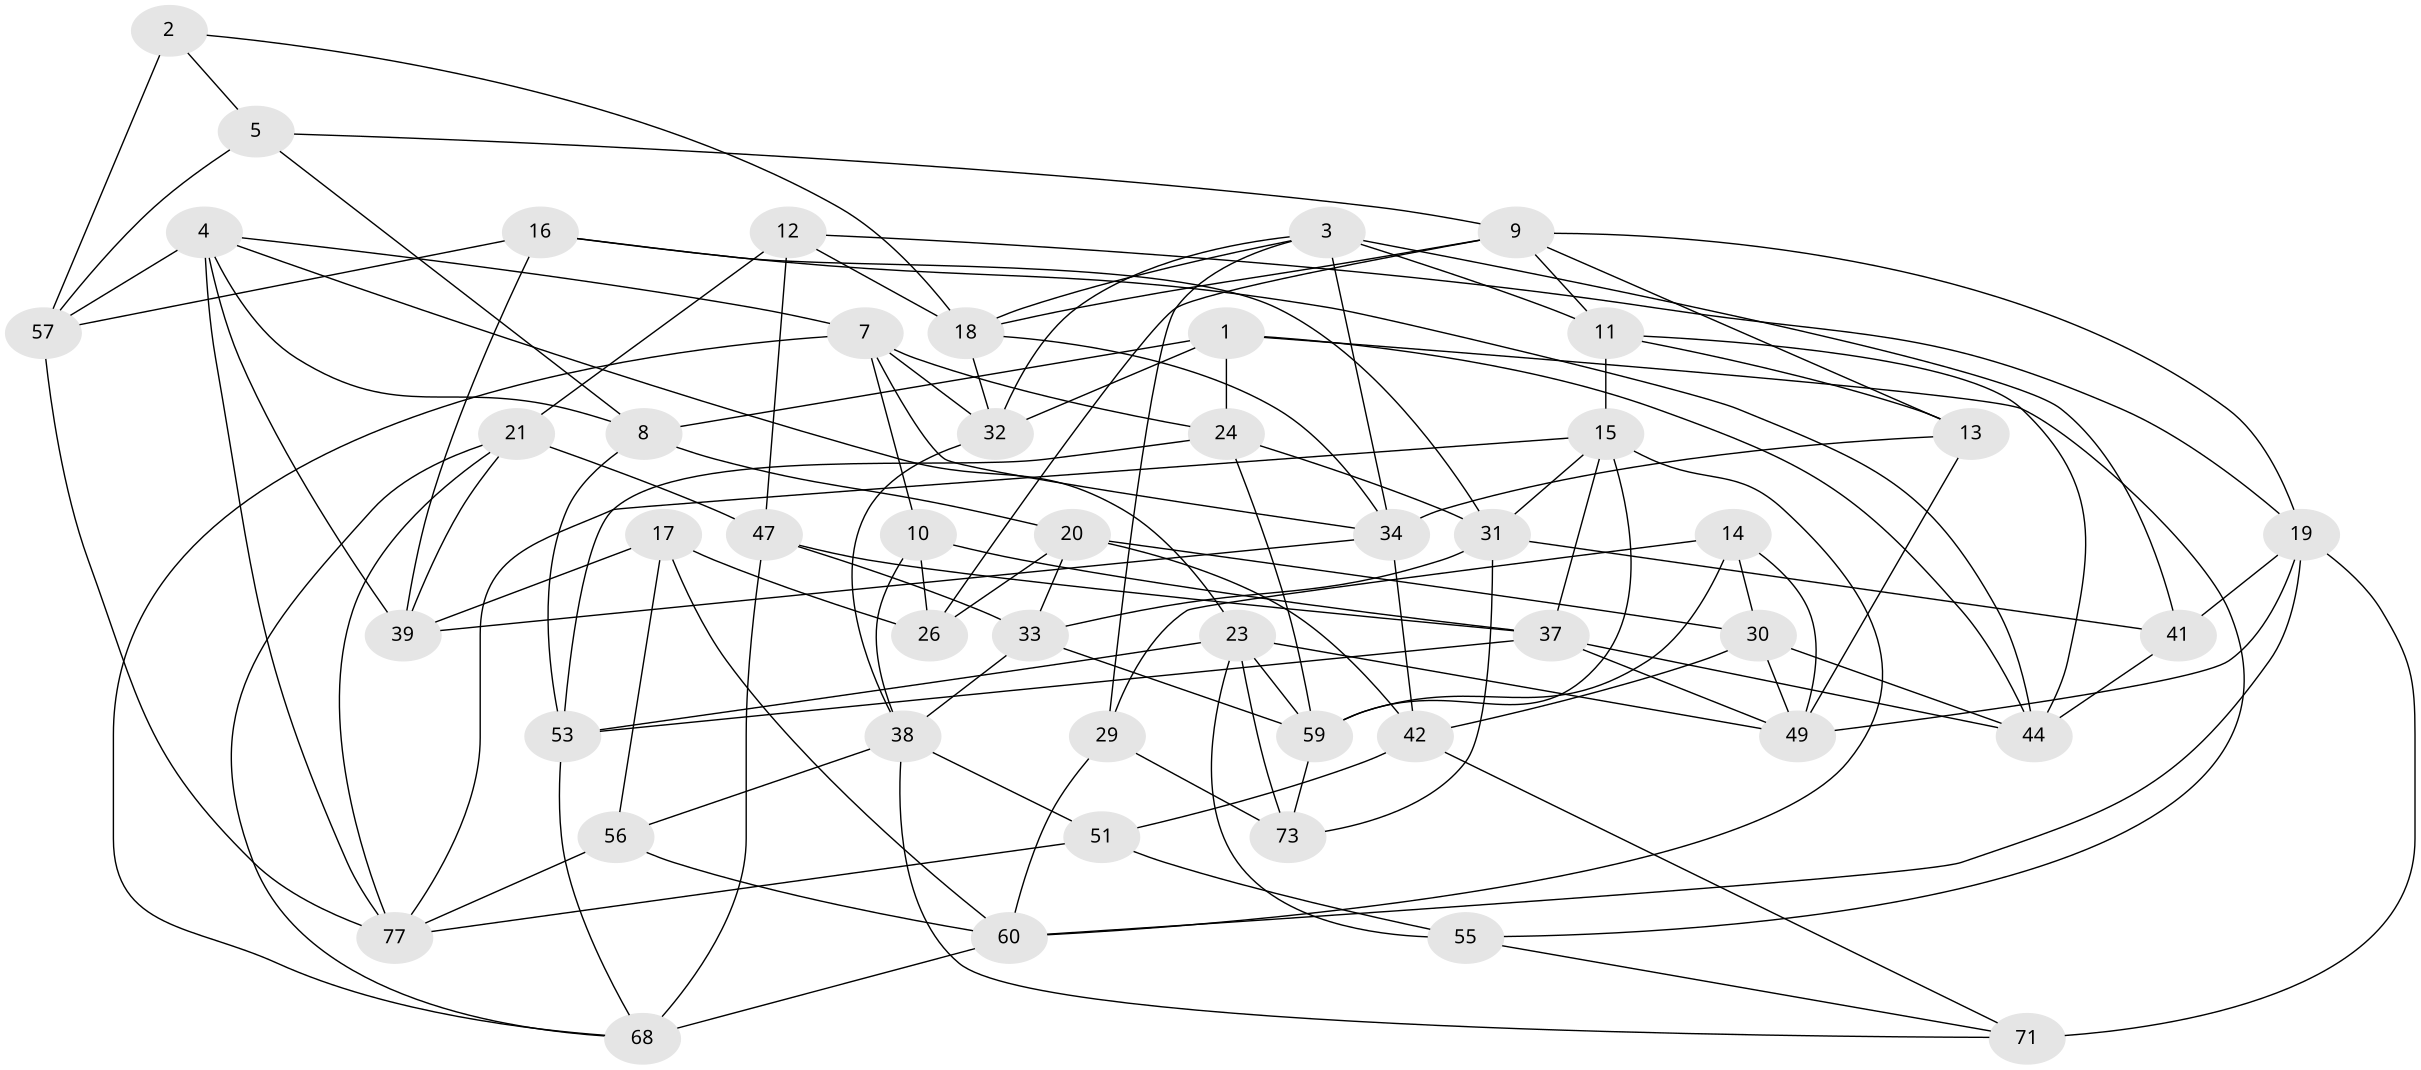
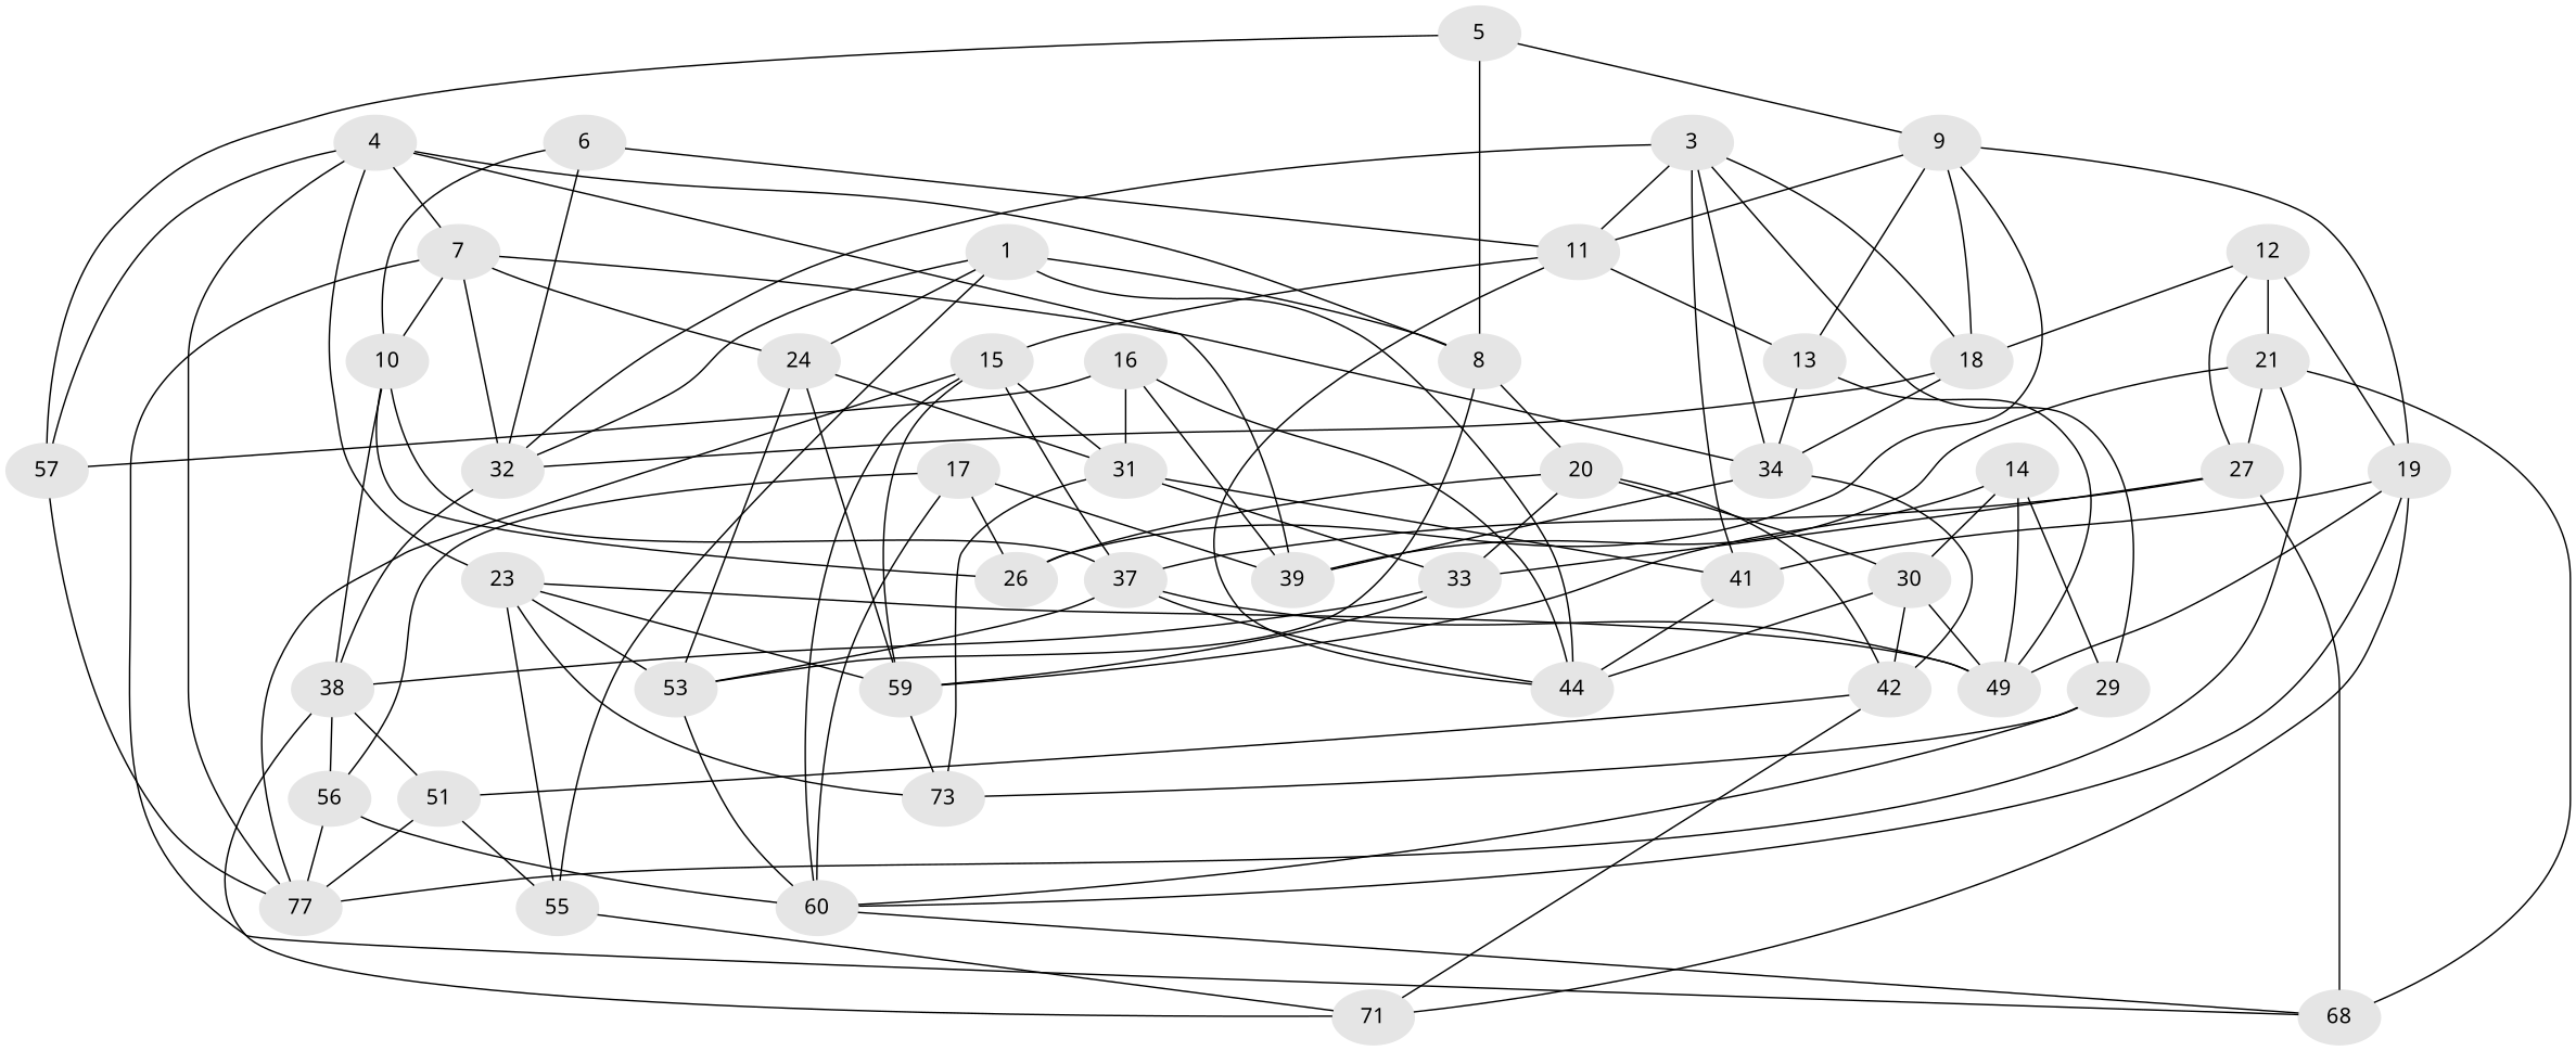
  graph {
    fontname="Noto Sans"
    node [color=gray90 fontname="Noto Sans" style=filled]
    edge [fontname="Noto Sans"]
    1 [super="+22"]
    8 [super="+52"]
    24 [super="+82"]
    32 [super="+40"]
    44 [super="+63"]
    55
    20 [super="+43"]
    53 [super="+58"]
    59 [super="+66"]
    31 [super="+67"]
    38 [super="+72"]
    71
-   2
    5
    18 [super="+76"]
    57 [super="+78"]
    9 [super="+84"]
    34 [super="+36"]
    77 [super="+79"]
    3 [super="+45"]
    11 [super="+35"]
    29
    41
    13
    15 [super="+25"]
    60 [super="+69"]
    73
    39 [super="+48"]
    42 [super="+70"]
    4 [super="+65"]
    7 [super="+62"]
    23 [super="+61"]
    10 [super="+47"]
    68 [super="+75"]
    49 [super="+50"]
    19 [super="+54"]
    26 [super="+46"]
    37 [super="+81"]
+   6
    33 [super="+83"]
    30
    56
    51
    12 [super="+28"]
    21 [super="+64"]
-   27 [super="+80" label=47]
+   27 [super="+80"]
    14
    16
    17 [super="+74"]
    1 -- 8 [weight=2]
    1 -- 24
    1 -- 32
    1 -- 44
    1 -- 55
    8 -- 20
    8 -- 53
    24 -- 53 [weight=2]
    24 -- 59
    24 -- 31
    32 -- 38
    55 -- 71
    20 -- 42
    20 -- 26 [weight=2]
    20 -- 33
    20 -- 30
-   53 -- 68
+   53 -- 60
    59 -- 73
    31 -- 41
    31 -- 73
    31 -- 33
    38 -- 71
    38 -- 56
    38 -- 51
-   2 -- 5
-   2 -- 18
-   2 -- 57 [weight=2]
    5 -- 8
    5 -- 57
    5 -- 9
    18 -- 32
    18 -- 34
    57 -- 77
    9 -- 18
    9 -- 11
    9 -- 13
    9 -- 19
    9 -- 26
    34 -- 39
    34 -- 42
    3 -- 32
    3 -- 18
    3 -- 34
    3 -- 11
    3 -- 29
    3 -- 41
    11 -- 44
    11 -- 13
    11 -- 15
    29 -- 60
    29 -- 73
    41 -- 44
    13 -- 34
    13 -- 49
    15 -- 59
    15 -- 31
    15 -- 77
    15 -- 60
    15 -- 37
    60 -- 68
    42 -- 71
    42 -- 51
    4 -- 8
    4 -- 57
    4 -- 77
    4 -- 39
    4 -- 7
    4 -- 23
    7 -- 24
    7 -- 32
    7 -- 34
    7 -- 10
    7 -- 68
    23 -- 55
    23 -- 53
    23 -- 59
    23 -- 73
    23 -- 49
    10 -- 38
    10 -- 26
    10 -- 37
    19 -- 71
    19 -- 41
    19 -- 60
    19 -- 49
    37 -- 44
    37 -- 53
    37 -- 49
+   6 -- 32
+   6 -- 11
+   6 -- 10 [weight=2]
    33 -- 59
    33 -- 38
    30 -- 44
    30 -- 42
    30 -- 49
    56 -- 77
    56 -- 60
    51 -- 55
    51 -- 77
    12 -- 18
    12 -- 19
    12 -- 21 [weight=2]
    12 -- 27
    21 -- 77
    21 -- 39
    21 -- 68
    21 -- 27
    27 -- 68 [weight=2]
    27 -- 37
    27 -- 33
    14 -- 59
    14 -- 29
    14 -- 49
    14 -- 30
    16 -- 44
    16 -- 31
    16 -- 57
    16 -- 39
    17 -- 60
    17 -- 39 [weight=2]
    17 -- 26 [weight=2]
    17 -- 56
  }
